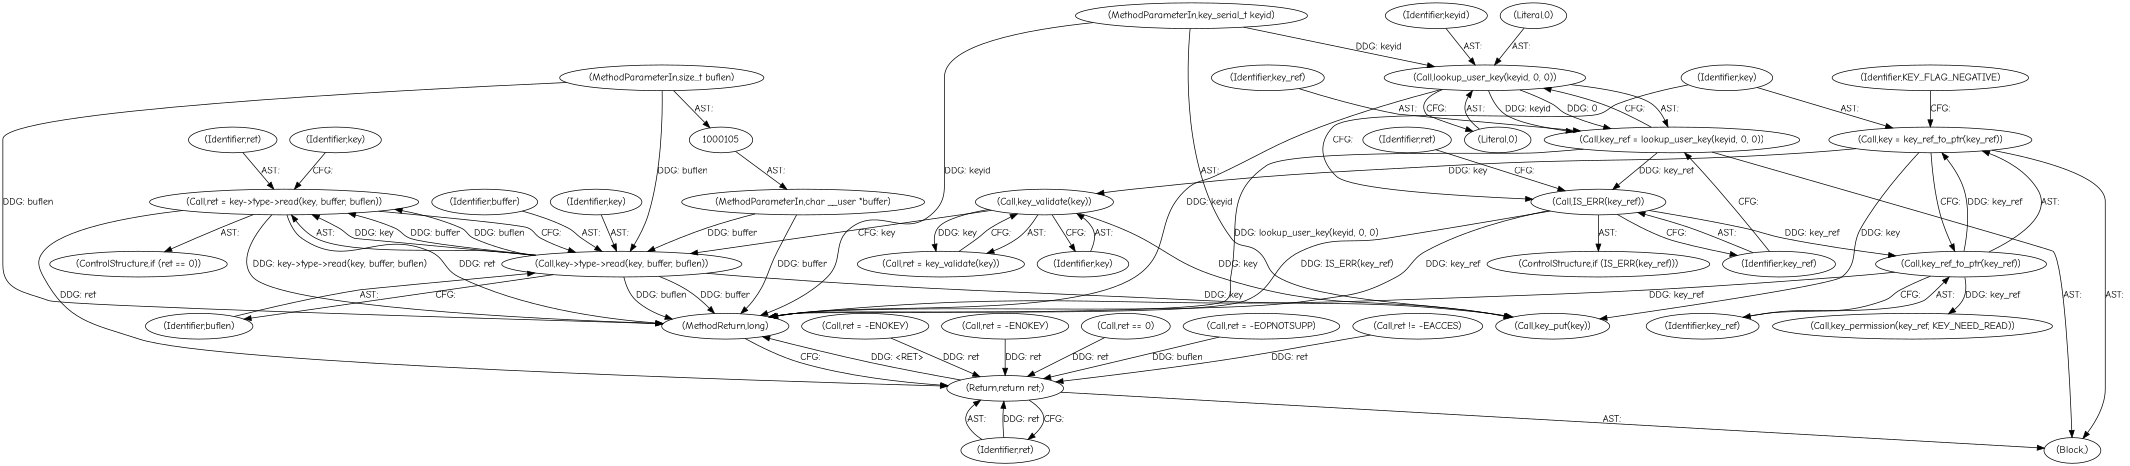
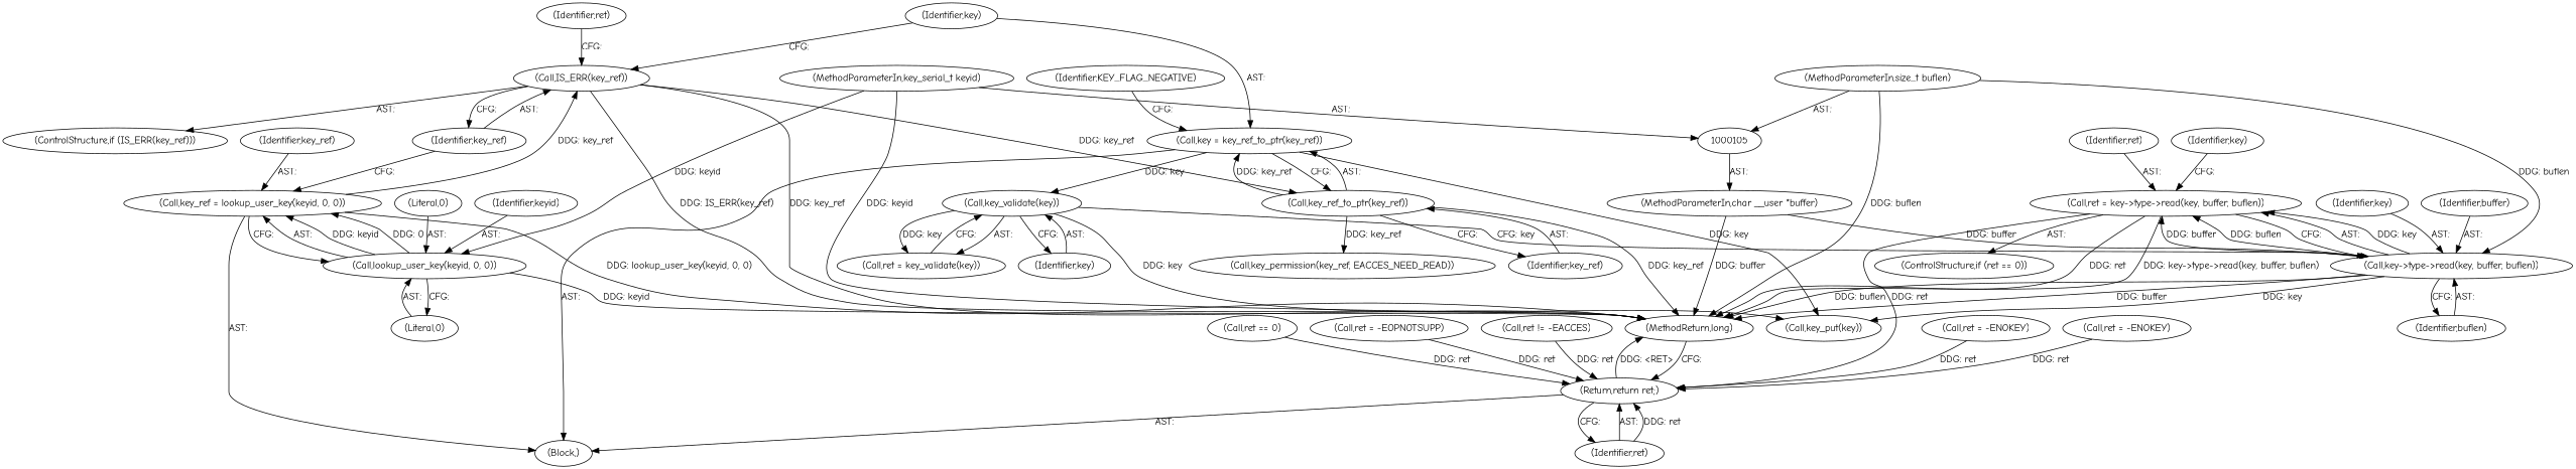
  digraph {
    fontname="Comic Neue"
    node [fontname="Comic Neue"]
    edge [fontname="Comic Neue"]
    n1 [label="(Call,ret = key->type->read(key, buffer, buflen))"]
    n2 [label="(Call,key->type->read(key, buffer, buflen))"]
    n3 [label="(Return,return ret;)"]
    n4 [label="(MethodReturn,long)"]
    n5 [label="(ControlStructure,if (ret == 0))"]
    n6 [label="(Identifier,buflen)"]
    n7 [label="(Call,key_put(key))"]
    n8 [label="(Block,)"]
    n9 [label="(Identifier,ret)"]
    n10 [label="(Call,key_validate(key))"]
    n11 [label="(Identifier,key)"]
    n12 [label="(Call,ret = key_validate(key))"]
    n13 [label="(Call,key = key_ref_to_ptr(key_ref))"]
    n14 [label="(Call,key_ref_to_ptr(key_ref))"]
-   n15 [label="(Call,key_permission(key_ref, KEY_NEED_READ))"]
+   n15 [label="(Call,key_permission(key_ref, EACCES_NEED_READ))"]
    n16 [label="(Identifier,key_ref)"]
    n17 [label="(Call,IS_ERR(key_ref))"]
    n18 [label="(ControlStructure,if (IS_ERR(key_ref)))"]
    n19 [label="(Identifier,key_ref)"]
    n20 [label="(Call,key_ref = lookup_user_key(keyid, 0, 0))"]
    n21 [label="(Call,lookup_user_key(keyid, 0, 0))"]
    n22 [label="(Literal,0)"]
    n23 [label="(MethodParameterIn,key_serial_t keyid)"]
    1000105
    n25 [label="(MethodParameterIn,char __user *buffer)"]
    n26 [label="(MethodParameterIn,size_t buflen)"]
    n27 [label="(Identifier,buffer)"]
    n28 [label="(Identifier,key)"]
    n29 [label="(Identifier,keyid)"]
    n30 [label="(Identifier,ret)"]
    n31 [label="(Identifier,KEY_FLAG_NEGATIVE)"]
    n32 [label="(Identifier,key)"]
    n33 [label="(Call,ret = -ENOKEY)"]
    n34 [label="(Literal,0)"]
    n35 [label="(Call,ret = -ENOKEY)"]
    n36 [label="(Identifier,ret)"]
    n37 [label="(Identifier,key)"]
    n38 [label="(Call,ret == 0)"]
    n39 [label="(Identifier,key_ref)"]
    n40 [label="(Call,ret = -EOPNOTSUPP)"]
    n41 [label="(Call,ret != -EACCES)"]
    n1 -> n2 [label="CFG: "]
    n1 -> n3 [label="DDG: ret"]
    n1 -> n4 [label="DDG: ret"]
    n1 -> n4 [label="DDG: key->type->read(key, buffer, buflen)"]
    n1 -> n5 [label="AST: "]
    n2 -> n1 [label="AST: "]
    n2 -> n1 [label="DDG: key"]
    n2 -> n1 [label="DDG: buffer"]
    n2 -> n1 [label="DDG: buflen"]
    n2 -> n4 [label="DDG: buflen"]
    n2 -> n4 [label="DDG: buffer"]
    n2 -> n6 [label="CFG: "]
    n2 -> n7 [label="DDG: key"]
    n3 -> n4 [label="DDG: <RET>"]
    n3 -> n8 [label="AST: "]
    n3 -> n9 [label="CFG: "]
    n4 -> n3 [label="CFG: "]
    n6 -> n2 [label="AST: "]
    n9 -> n3 [label="AST: "]
    n9 -> n3 [label="DDG: ret"]
    n10 -> n2 [label="CFG: key"]
    n10 -> n7 [label="DDG: key"]
    n10 -> n11 [label="CFG: "]
    n10 -> n12 [label="AST: "]
    n10 -> n12 [label="DDG: key"]
    n11 -> n10 [label="AST: "]
    n12 -> n10 [label="CFG: "]
    n13 -> n7 [label="DDG: key"]
    n13 -> n8 [label="AST: "]
    n13 -> n10 [label="DDG: key"]
    n13 -> n14 [label="CFG: "]
    n14 -> n4 [label="DDG: key_ref"]
    n14 -> n13 [label="AST: "]
    n14 -> n13 [label="DDG: key_ref"]
    n14 -> n15 [label="DDG: key_ref"]
    n14 -> n16 [label="CFG: "]
    n16 -> n14 [label="AST: "]
    n17 -> n4 [label="DDG: key_ref"]
    n17 -> n4 [label="DDG: IS_ERR(key_ref)"]
    n17 -> n14 [label="DDG: key_ref"]
    n17 -> n18 [label="AST: "]
    n17 -> n19 [label="CFG: "]
    n19 -> n17 [label="AST: "]
    n19 -> n20 [label="CFG: "]
    n20 -> n4 [label="DDG: lookup_user_key(keyid, 0, 0)"]
    n20 -> n8 [label="AST: "]
    n20 -> n17 [label="DDG: key_ref"]
    n20 -> n21 [label="CFG: "]
    n21 -> n4 [label="DDG: keyid"]
    n21 -> n20 [label="AST: "]
    n21 -> n20 [label="DDG: keyid"]
    n21 -> n20 [label="DDG: 0"]
    n21 -> n22 [label="CFG: "]
    n22 -> n21 [label="AST: "]
    n23 -> n4 [label="DDG: keyid"]
    n23 -> n21 [label="DDG: keyid"]
-   n23 -> n7 [label="AST: "]
+   n23 -> 1000105 [label="AST: "]
    1000105 -> n25 [label="AST: "]
    n25 -> n2 [label="DDG: buffer"]
    n25 -> n4 [label="DDG: buffer"]
    n26 -> n2 [label="DDG: buflen"]
    n26 -> n4 [label="DDG: buflen"]
    n26 -> 1000105 [label="AST: "]
    n27 -> n2 [label="AST: "]
    n28 -> n1 [label="CFG: "]
    n29 -> n21 [label="AST: "]
    n30 -> n17 [label="CFG: "]
    n31 -> n13 [label="CFG: "]
    n32 -> n13 [label="AST: "]
    n32 -> n17 [label="CFG: "]
    n33 -> n3 [label="DDG: ret"]
    n34 -> n21 [label="AST: "]
    n35 -> n3 [label="DDG: ret"]
    n36 -> n1 [label="AST: "]
    n37 -> n2 [label="AST: "]
    n38 -> n3 [label="DDG: ret"]
    n39 -> n20 [label="AST: "]
-   n40 -> n3 [label="DDG: buflen"]
+   n40 -> n3 [label="DDG: ret"]
    n41 -> n3 [label="DDG: ret"]
  }
